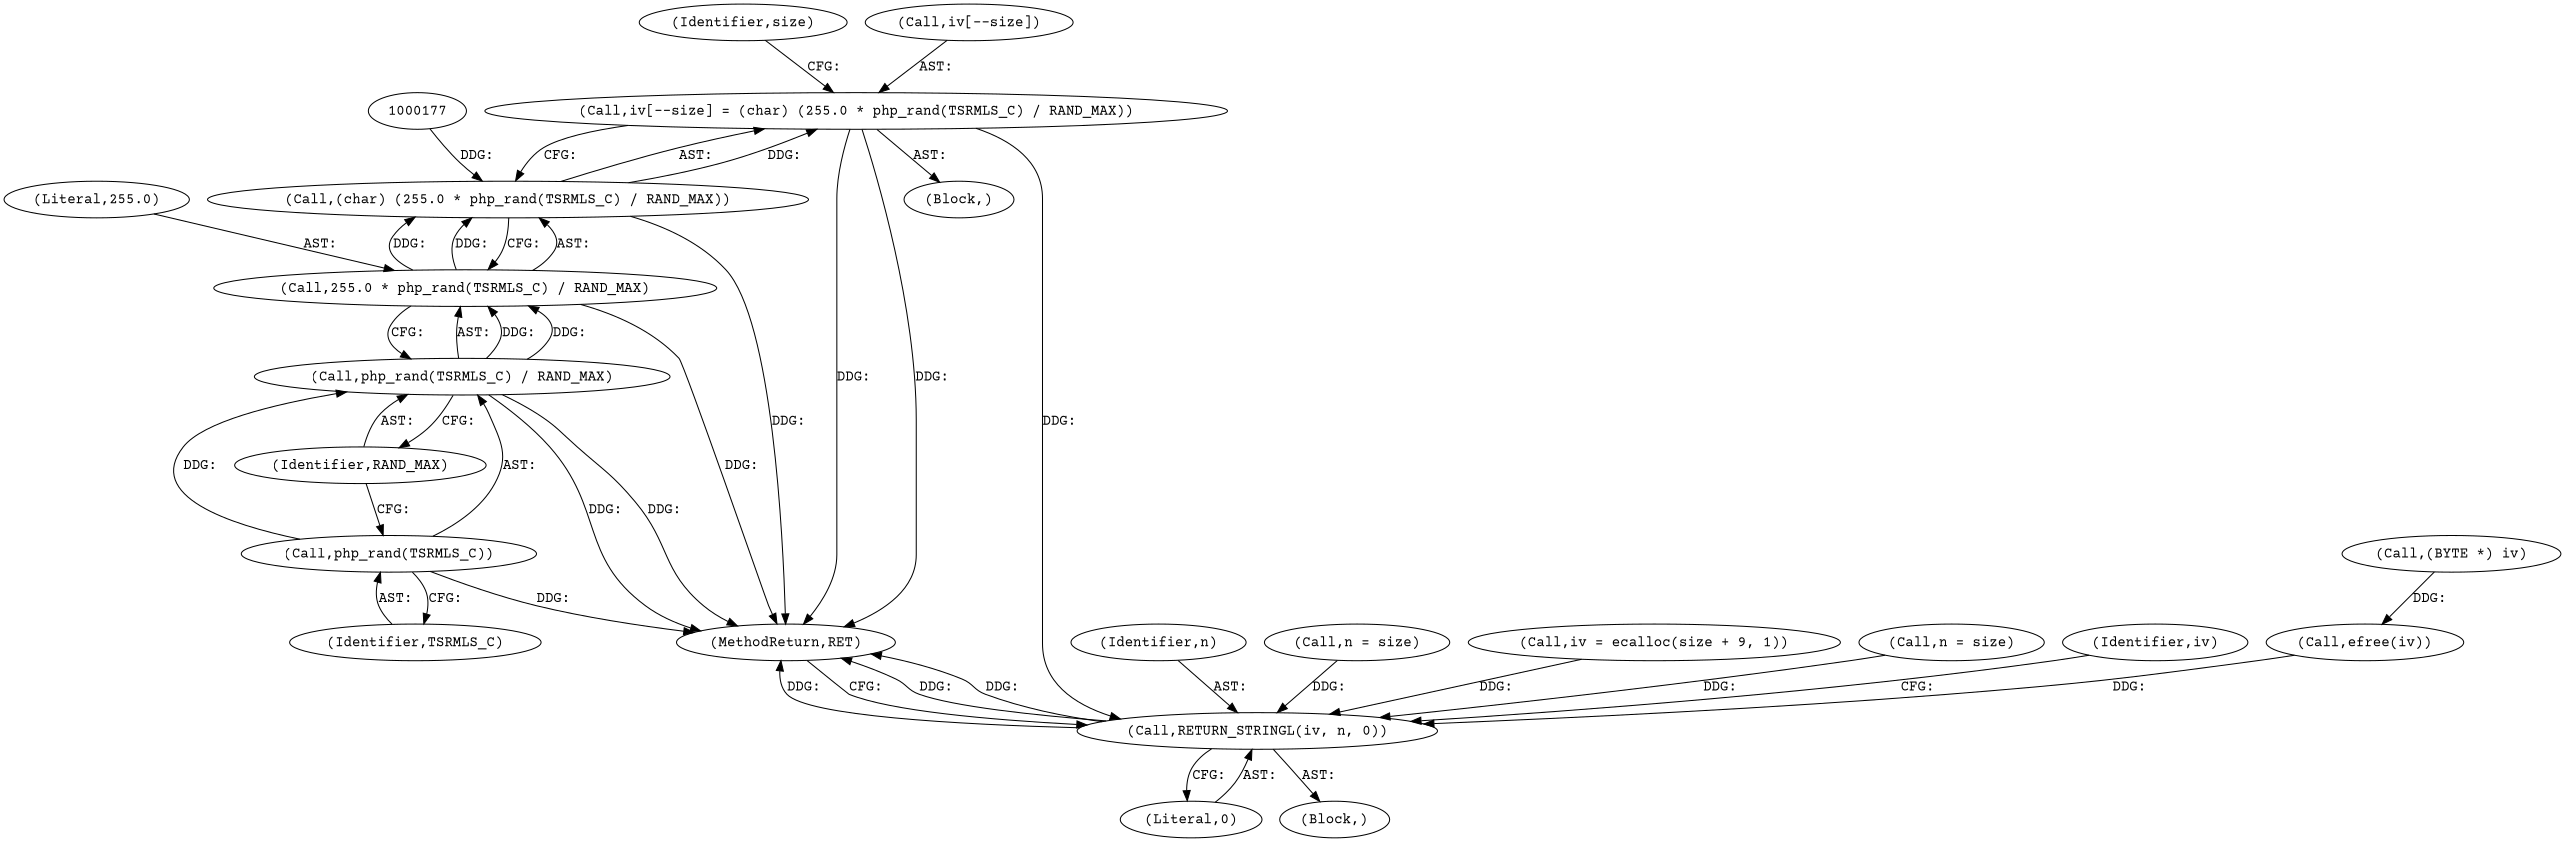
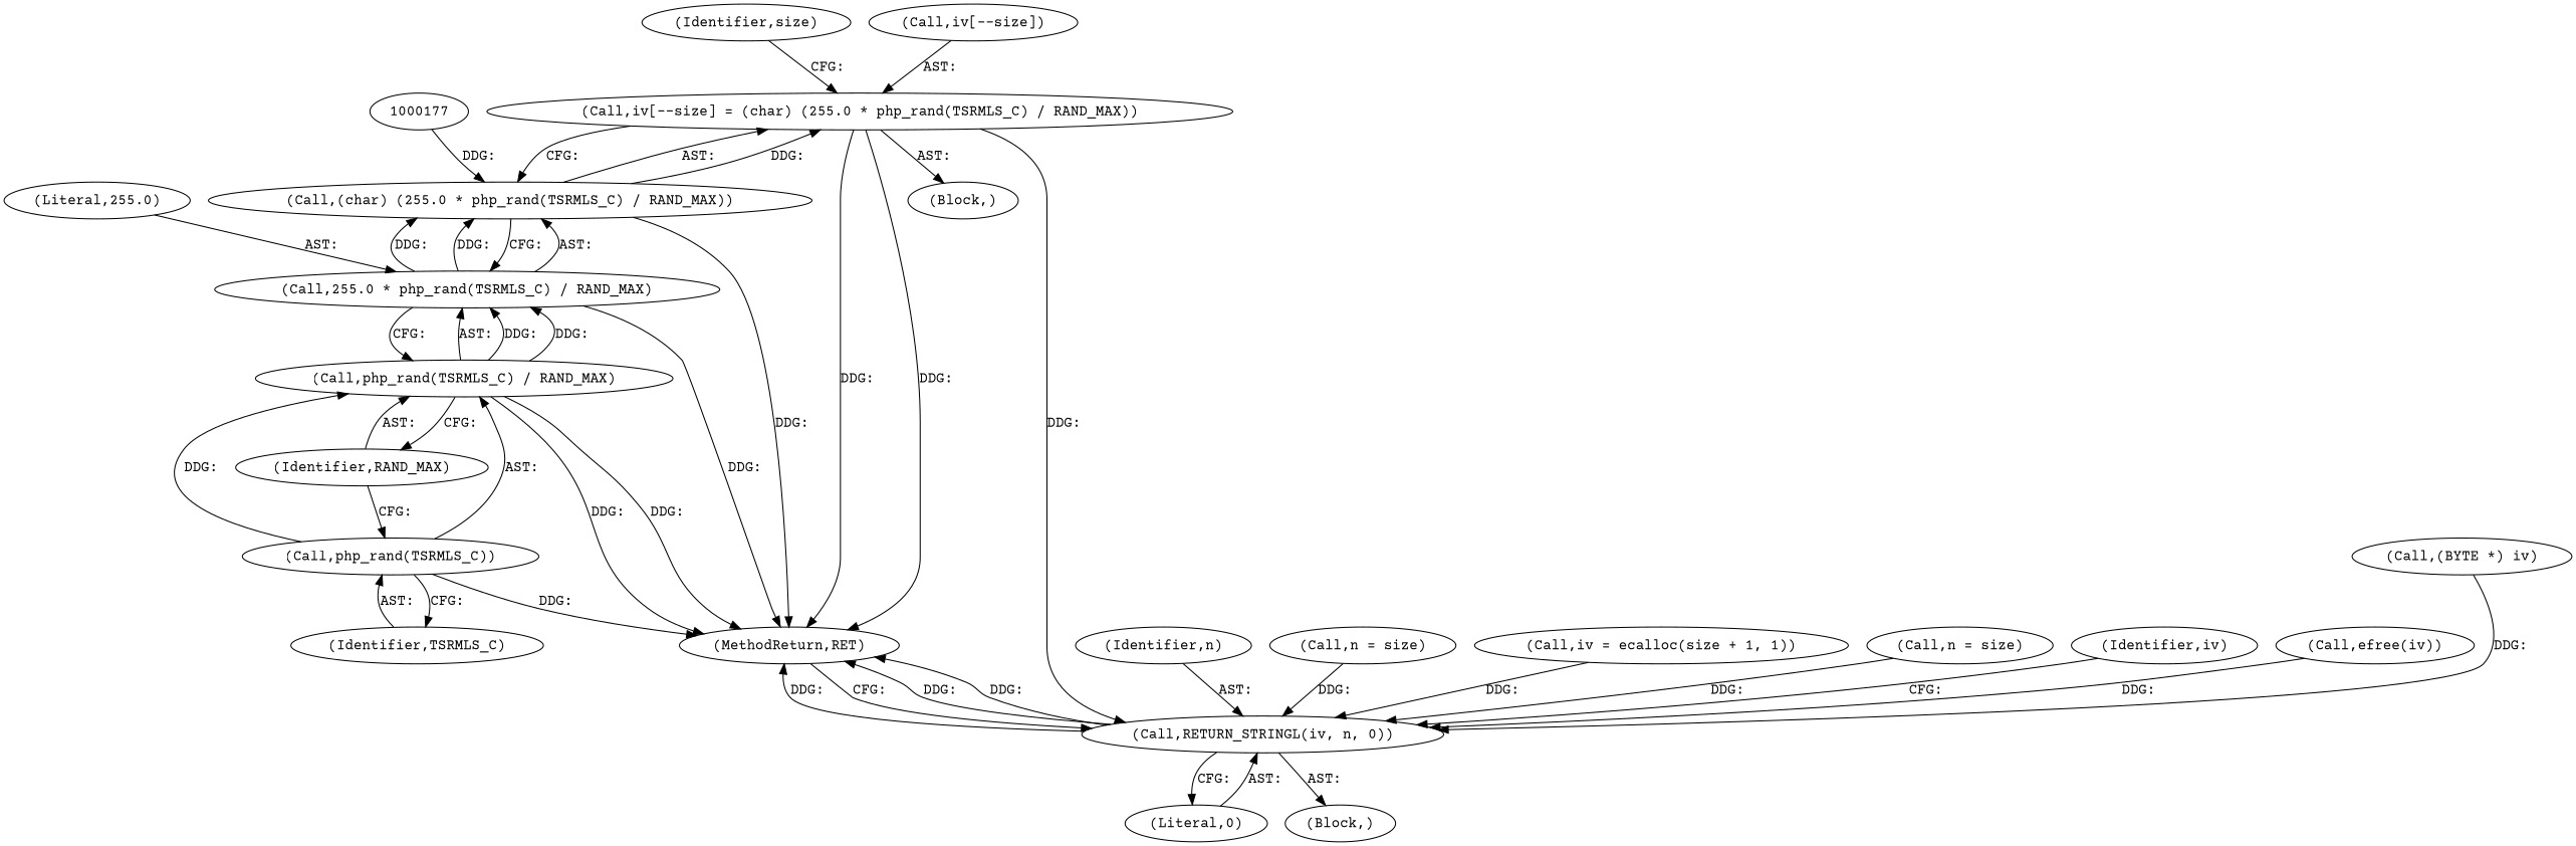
  digraph {
    fontname="Courier Prime"
    node [fontname="Courier Prime"]
    edge [fontname="Courier Prime"]
    n1 [label="(Call,iv[--size] = (char) (255.0 * php_rand(TSRMLS_C) / RAND_MAX))"]
    n2 [label="(Call,(char) (255.0 * php_rand(TSRMLS_C) / RAND_MAX))"]
    n3 [label="(Call,RETURN_STRINGL(iv, n, 0))"]
    n4 [label="(Block,)"]
    n5 [label="(MethodReturn,RET)"]
    n6 [label="(Call,255.0 * php_rand(TSRMLS_C) / RAND_MAX)"]
    n7 [label="(Literal,0)"]
    n8 [label="(Block,)"]
    n9 [label="(Call,php_rand(TSRMLS_C) / RAND_MAX)"]
    n10 [label="(Identifier,RAND_MAX)"]
    n11 [label="(Call,php_rand(TSRMLS_C))"]
    n12 [label="(Identifier,TSRMLS_C)"]
    n13 [label="(Call,efree(iv))"]
    n14 [label="(Identifier,n)"]
    n15 [label="(Call,n = size)"]
    n16 [label="(Identifier,size)"]
-   n17 [label="(Call,iv = ecalloc(size + 9, 1))"]
+   n17 [label="(Call,iv = ecalloc(size + 1, 1))"]
    n18 [label="(Call,n = size)"]
    n19 [label="(Literal,255.0)"]
    n20 [label="(Identifier,iv)"]
    n21 [label="(Call,iv[--size])"]
    n22 [label="(Call,(BYTE *) iv)"]
    1000177
    n1 -> n2 [label="CFG: "]
    n1 -> n3 [label="DDG: "]
    n1 -> n4 [label="AST: "]
    n1 -> n5 [label="DDG: "]
    n1 -> n5 [label="DDG: "]
    n2 -> n1 [label="AST: "]
    n2 -> n1 [label="DDG: "]
    n2 -> n5 [label="DDG: "]
    n2 -> n6 [label="CFG: "]
    n3 -> n5 [label="DDG: "]
    n3 -> n5 [label="DDG: "]
    n3 -> n5 [label="DDG: "]
    n3 -> n7 [label="CFG: "]
    n3 -> n8 [label="AST: "]
    n5 -> n3 [label="CFG: "]
    n6 -> n2 [label="AST: "]
    n6 -> n2 [label="DDG: "]
    n6 -> n2 [label="DDG: "]
    n6 -> n5 [label="DDG: "]
    n6 -> n9 [label="CFG: "]
    n7 -> n3 [label="AST: "]
    n9 -> n5 [label="DDG: "]
    n9 -> n5 [label="DDG: "]
    n9 -> n6 [label="AST: "]
    n9 -> n6 [label="DDG: "]
    n9 -> n6 [label="DDG: "]
    n9 -> n10 [label="CFG: "]
    n10 -> n9 [label="AST: "]
    n10 -> n11 [label="CFG: "]
    n11 -> n5 [label="DDG: "]
    n11 -> n9 [label="AST: "]
    n11 -> n9 [label="DDG: "]
    n11 -> n12 [label="CFG: "]
    n12 -> n11 [label="AST: "]
    n13 -> n3 [label="DDG: "]
    n14 -> n3 [label="AST: "]
    n15 -> n3 [label="DDG: "]
    n16 -> n1 [label="CFG: "]
    n17 -> n3 [label="DDG: "]
    n18 -> n3 [label="DDG: "]
    n19 -> n6 [label="AST: "]
    n20 -> n3 [label="CFG: "]
    n21 -> n1 [label="AST: "]
-   n22 -> n13 [label="DDG: "]
+   n22 -> n3 [label="DDG: "]
    1000177 -> n2 [label="DDG: "]
  }
